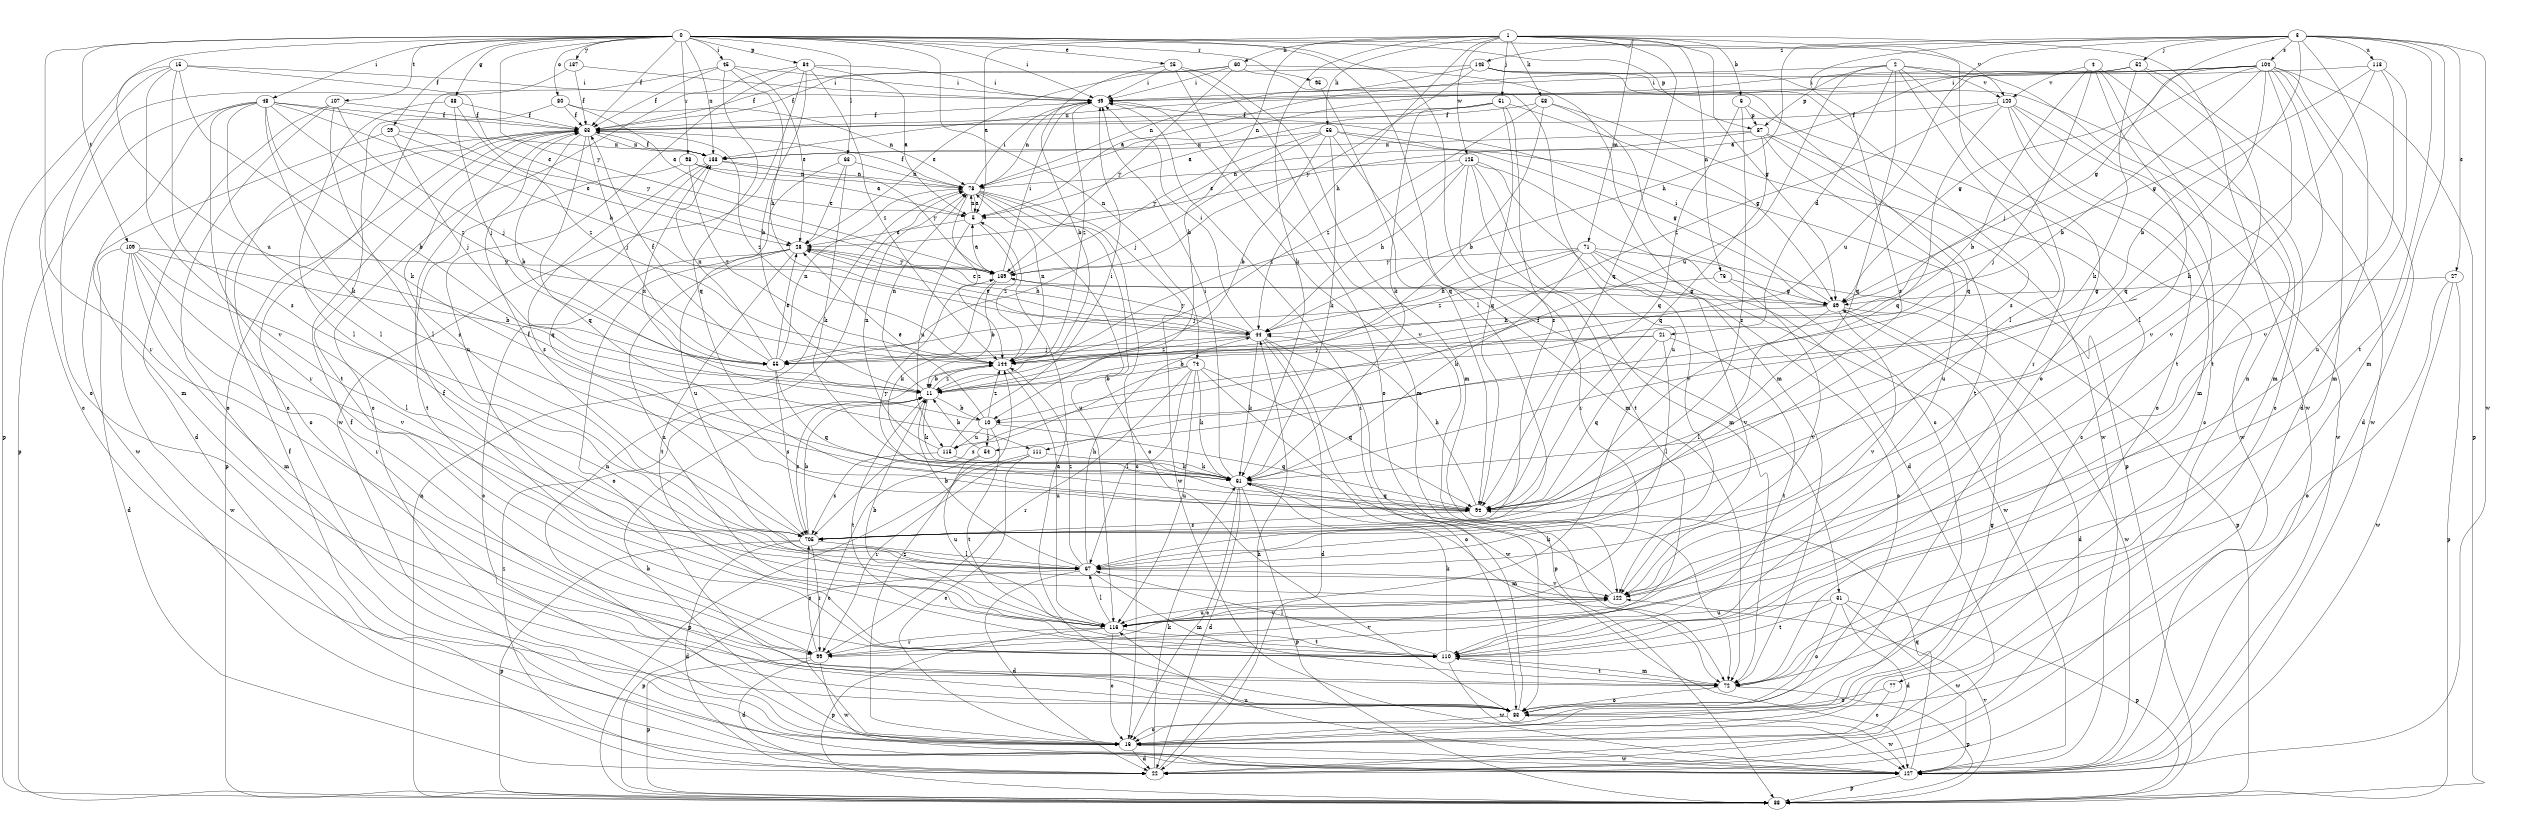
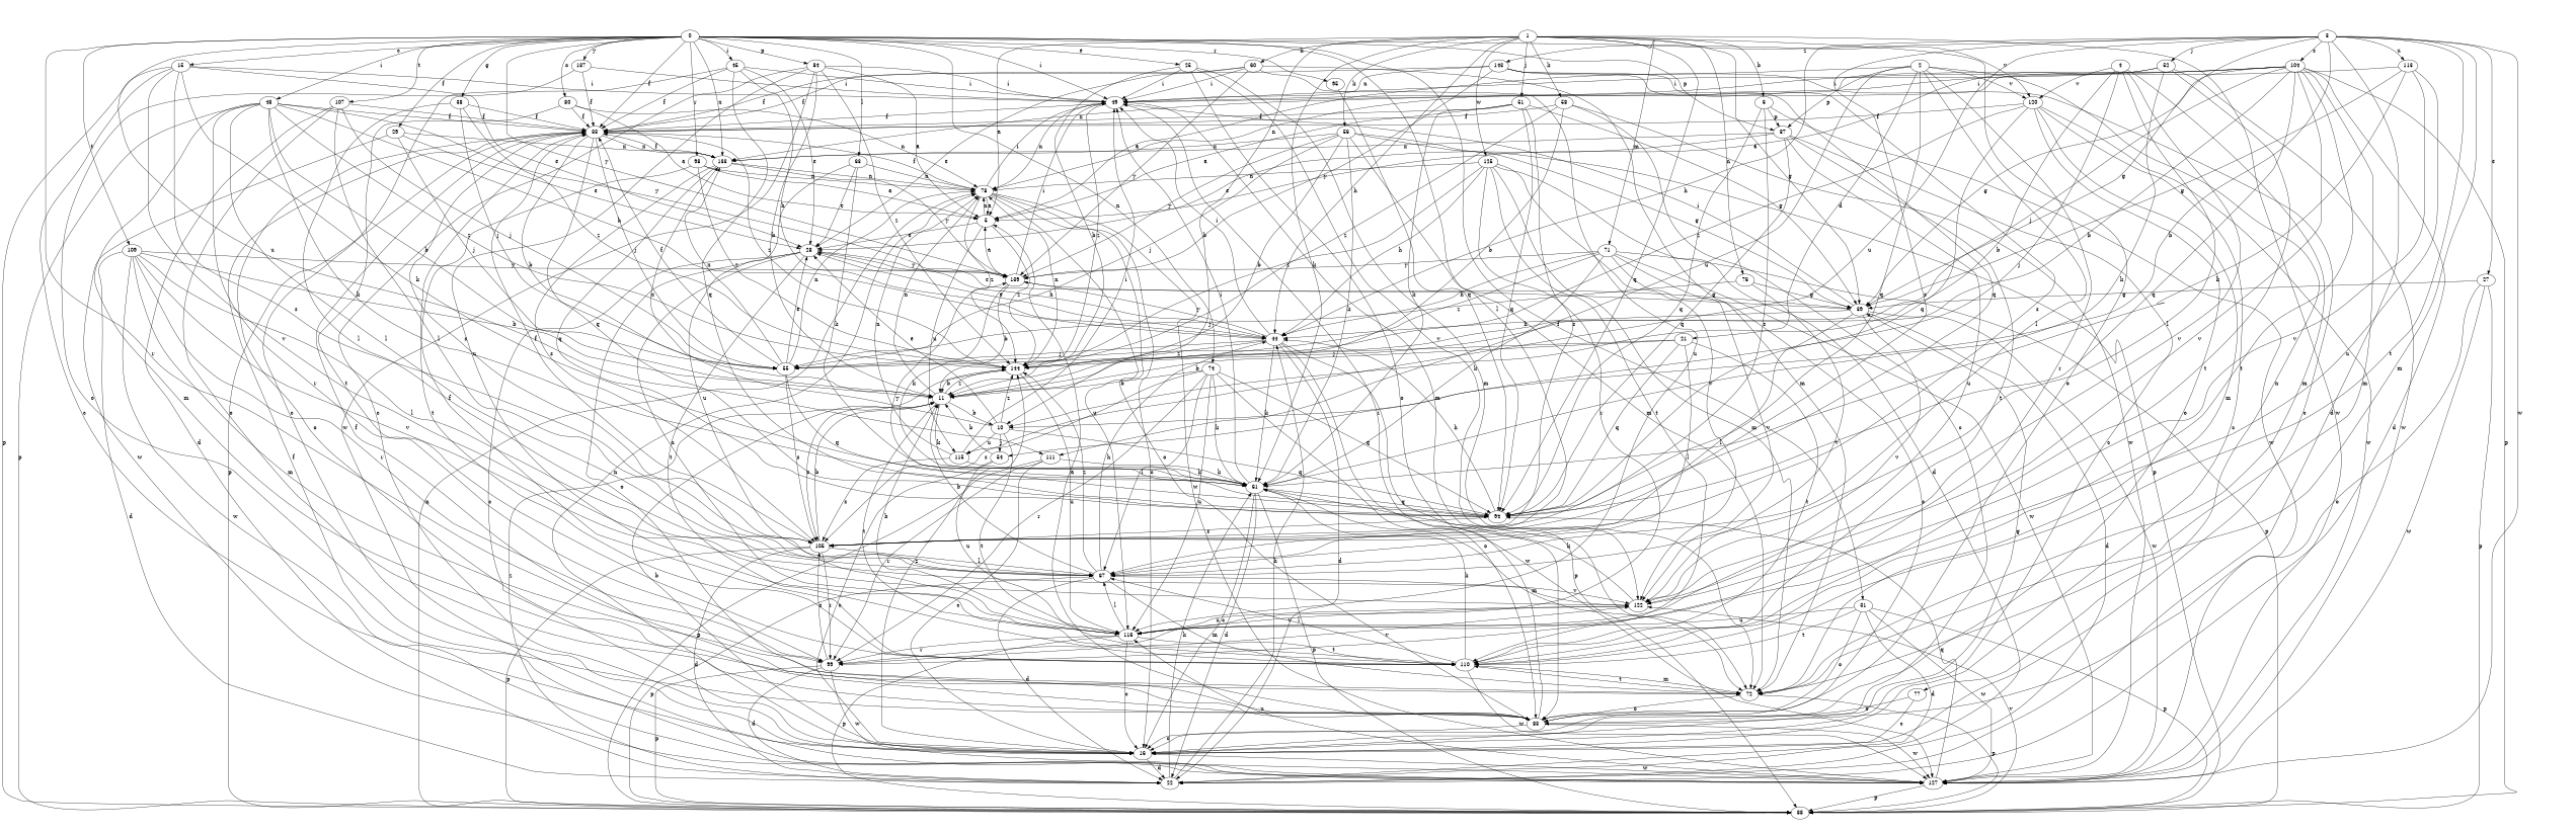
  strict digraph {
    0
    15
    25
    29
    31
    33
    38
    45
    48
    49
    63
    67
    74
    80
    84
    87
    95
    98
    99
    107
    109
    111
    120
    133
    137
    139
    61
-   105 [label=705]
+   105
    122
    28
    16
    88
    83
    72
    11
    127
    55
    22
    110
    116
    94
    144
    44
    78
    5
    39
    1
    6
    10
    51
    56
    58
    60
    71
    76
    125
    115
    54
    2
    21
    77
    3
    27
    52
    104
    113
    143
    4
+   0 -> 15 [label=c]
    0 -> 25 [label=e]
    0 -> 29 [label=f]
    0 -> 31 [label=f]
    0 -> 33 [label=f]
    0 -> 38 [label=g]
    0 -> 45 [label=i]
    0 -> 48 [label=i]
    0 -> 49 [label=i]
    0 -> 63 [label=l]
    0 -> 67 [label=l]
    0 -> 74 [label=n]
    0 -> 80 [label=o]
    0 -> 84 [label=p]
    0 -> 87 [label=p]
    0 -> 95 [label=r]
    0 -> 98 [label=r]
    0 -> 99 [label=r]
    0 -> 107 [label=t]
    0 -> 109 [label=t]
    0 -> 111 [label=u]
    0 -> 120 [label=v]
    0 -> 133 [label=x]
    0 -> 137 [label=y]
    0 -> 139 [label=y]
    15 -> 49 [label=i]
    15 -> 61 [label=k]
    15 -> 105 [label=s]
    15 -> 122 [label=v]
    15 -> 28 [label=e]
    15 -> 16 [label=c]
    15 -> 88 [label=p]
    25 -> 49 [label=i]
    25 -> 122 [label=v]
    25 -> 83 [label=o]
    25 -> 72 [label=m]
    25 -> 11 [label=b]
    29 -> 133 [label=x]
    29 -> 28 [label=e]
    29 -> 127 [label=w]
    29 -> 55 [label=j]
    31 -> 88 [label=p]
    31 -> 83 [label=o]
    31 -> 127 [label=w]
    31 -> 22 [label=d]
    31 -> 110 [label=t]
    31 -> 116 [label=u]
    33 -> 133 [label=x]
    33 -> 105 [label=s]
    33 -> 88 [label=p]
    33 -> 83 [label=o]
    33 -> 11 [label=b]
    33 -> 55 [label=j]
    33 -> 94 [label=q]
    33 -> 144 [label=z]
    38 -> 33 [label=f]
    38 -> 67 [label=l]
    38 -> 55 [label=j]
    38 -> 144 [label=z]
    45 -> 33 [label=f]
    45 -> 49 [label=i]
    45 -> 28 [label=e]
    45 -> 16 [label=c]
    45 -> 94 [label=q]
    45 -> 44 [label=h]
    48 -> 33 [label=f]
    48 -> 67 [label=l]
    48 -> 99 [label=r]
    48 -> 139 [label=y]
    48 -> 61 [label=k]
    48 -> 88 [label=p]
    48 -> 72 [label=m]
    48 -> 11 [label=b]
    48 -> 144 [label=z]
    48 -> 44 [label=h]
    49 -> 33 [label=f]
    49 -> 72 [label=m]
    49 -> 144 [label=z]
    49 -> 78 [label=n]
    63 -> 61 [label=k]
    63 -> 28 [label=e]
    63 -> 116 [label=u]
    63 -> 78 [label=n]
    67 -> 122 [label=v]
    67 -> 88 [label=p]
    67 -> 72 [label=m]
    67 -> 11 [label=b]
    67 -> 22 [label=d]
    67 -> 144 [label=z]
    67 -> 44 [label=h]
    74 -> 67 [label=l]
    74 -> 99 [label=r]
    74 -> 61 [label=k]
    74 -> 105 [label=s]
    74 -> 83 [label=o]
    74 -> 11 [label=b]
    74 -> 116 [label=u]
    74 -> 94 [label=q]
    80 -> 33 [label=f]
    80 -> 110 [label=t]
    80 -> 78 [label=n]
    80 -> 5 [label=a]
    84 -> 49 [label=i]
    84 -> 16 [label=c]
    84 -> 11 [label=b]
    84 -> 127 [label=w]
    84 -> 116 [label=u]
    84 -> 144 [label=z]
    84 -> 5 [label=a]
    87 -> 133 [label=x]
    87 -> 28 [label=e]
    87 -> 16 [label=c]
    87 -> 110 [label=t]
    87 -> 116 [label=u]
    87 -> 94 [label=q]
    95 -> 94 [label=q]
    98 -> 110 [label=t]
    98 -> 144 [label=z]
    98 -> 78 [label=n]
    98 -> 5 [label=a]
    99 -> 105 [label=s]
    99 -> 122 [label=v]
    99 -> 88 [label=p]
    99 -> 127 [label=w]
    99 -> 22 [label=d]
    107 -> 33 [label=f]
    107 -> 67 [label=l]
    107 -> 83 [label=o]
    107 -> 55 [label=j]
    107 -> 22 [label=d]
    109 -> 67 [label=l]
    109 -> 99 [label=r]
    109 -> 139 [label=y]
    109 -> 122 [label=v]
    109 -> 72 [label=m]
    109 -> 11 [label=b]
    109 -> 127 [label=w]
    109 -> 22 [label=d]
    111 -> 99 [label=r]
    111 -> 61 [label=k]
    111 -> 16 [label=c]
    111 -> 88 [label=p]
    120 -> 33 [label=f]
    120 -> 16 [label=c]
    120 -> 83 [label=o]
    120 -> 72 [label=m]
    120 -> 127 [label=w]
    120 -> 94 [label=q]
    120 -> 144 [label=z]
    133 -> 33 [label=f]
    133 -> 139 [label=y]
    133 -> 105 [label=s]
    133 -> 94 [label=q]
    133 -> 78 [label=n]
    137 -> 33 [label=f]
    137 -> 49 [label=i]
    137 -> 83 [label=o]
    139 -> 49 [label=i]
    139 -> 61 [label=k]
    139 -> 11 [label=b]
    139 -> 5 [label=a]
    139 -> 39 [label=g]
    61 -> 49 [label=i]
    61 -> 16 [label=c]
    61 -> 88 [label=p]
    61 -> 72 [label=m]
    61 -> 22 [label=d]
    61 -> 94 [label=q]
    105 -> 33 [label=f]
    105 -> 67 [label=l]
    105 -> 99 [label=r]
    105 -> 88 [label=p]
    105 -> 11 [label=b]
    105 -> 22 [label=d]
    122 -> 61 [label=k]
    122 -> 116 [label=u]
    28 -> 139 [label=y]
    28 -> 16 [label=c]
    28 -> 83 [label=o]
    28 -> 110 [label=t]
    28 -> 116 [label=u]
    28 -> 44 [label=h]
    16 -> 11 [label=b]
    16 -> 127 [label=w]
    16 -> 22 [label=d]
    16 -> 144 [label=z]
    16 -> 78 [label=n]
    16 -> 39 [label=g]
    88 -> 122 [label=v]
    88 -> 78 [label=n]
    83 -> 33 [label=f]
    83 -> 49 [label=i]
    83 -> 16 [label=c]
    83 -> 127 [label=w]
    83 -> 5 [label=a]
    72 -> 88 [label=p]
    72 -> 83 [label=o]
    72 -> 110 [label=t]
    11 -> 61 [label=k]
    11 -> 105 [label=s]
    11 -> 110 [label=t]
    11 -> 144 [label=z]
    11 -> 78 [label=n]
    11 -> 10 [label=b]
    127 -> 33 [label=f]
    127 -> 88 [label=p]
    127 -> 116 [label=u]
    127 -> 94 [label=q]
    55 -> 33 [label=f]
    55 -> 133 [label=x]
    55 -> 105 [label=s]
    55 -> 28 [label=e]
    55 -> 94 [label=q]
    55 -> 78 [label=n]
    22 -> 61 [label=k]
    22 -> 144 [label=z]
    22 -> 44 [label=h]
    110 -> 33 [label=f]
    110 -> 67 [label=l]
    110 -> 61 [label=k]
    110 -> 72 [label=m]
    110 -> 127 [label=w]
    116 -> 67 [label=l]
    116 -> 99 [label=r]
    116 -> 122 [label=v]
    116 -> 16 [label=c]
    116 -> 88 [label=p]
    116 -> 11 [label=b]
    116 -> 110 [label=t]
    94 -> 139 [label=y]
    94 -> 105 [label=s]
    94 -> 44 [label=h]
    144 -> 11 [label=b]
    144 -> 116 [label=u]
    144 -> 78 [label=n]
    44 -> 49 [label=i]
    44 -> 139 [label=y]
    44 -> 61 [label=k]
    44 -> 28 [label=e]
    44 -> 88 [label=p]
    44 -> 127 [label=w]
    44 -> 55 [label=j]
    44 -> 22 [label=d]
    44 -> 144 [label=z]
    78 -> 33 [label=f]
    78 -> 49 [label=i]
    78 -> 16 [label=c]
    78 -> 83 [label=o]
    78 -> 127 [label=w]
    78 -> 116 [label=u]
    78 -> 144 [label=z]
    78 -> 5 [label=a]
    5 -> 28 [label=e]
    5 -> 144 [label=z]
    5 -> 78 [label=n]
    5 -> 115 [label=u]
    39 -> 49 [label=i]
    39 -> 67 [label=l]
    39 -> 122 [label=v]
    39 -> 28 [label=e]
    39 -> 127 [label=w]
    39 -> 22 [label=d]
    39 -> 44 [label=h]
    1 -> 61 [label=k]
    1 -> 83 [label=o]
    1 -> 127 [label=w]
    1 -> 94 [label=q]
    1 -> 44 [label=h]
    1 -> 5 [label=a]
    1 -> 39 [label=g]
    1 -> 6 [label=b]
    1 -> 10 [label=b]
    1 -> 51 [label=j]
    1 -> 56 [label=k]
    1 -> 58 [label=k]
    1 -> 60 [label=k]
    1 -> 71 [label=m]
    1 -> 76 [label=n]
    1 -> 125 [label=w]
    6 -> 87 [label=p]
    6 -> 105 [label=s]
    6 -> 127 [label=w]
    6 -> 94 [label=q]
    10 -> 133 [label=x]
    10 -> 28 [label=e]
    10 -> 110 [label=t]
    10 -> 94 [label=q]
    10 -> 144 [label=z]
    10 -> 115 [label=u]
    10 -> 54 [label=j]
    51 -> 33 [label=f]
    51 -> 61 [label=k]
    51 -> 105 [label=s]
    51 -> 94 [label=q]
    51 -> 5 [label=a]
    51 -> 39 [label=g]
    56 -> 133 [label=x]
    56 -> 139 [label=y]
    56 -> 61 [label=k]
    56 -> 88 [label=p]
    56 -> 72 [label=m]
    56 -> 11 [label=b]
    56 -> 55 [label=j]
    56 -> 39 [label=g]
    58 -> 33 [label=f]
    58 -> 16 [label=c]
    58 -> 11 [label=b]
    58 -> 127 [label=w]
    58 -> 144 [label=z]
    60 -> 33 [label=f]
    60 -> 49 [label=i]
    60 -> 139 [label=y]
    60 -> 28 [label=e]
    60 -> 72 [label=m]
    60 -> 116 [label=u]
    71 -> 139 [label=y]
    71 -> 61 [label=k]
    71 -> 122 [label=v]
    71 -> 16 [label=c]
    71 -> 88 [label=p]
    71 -> 127 [label=w]
    71 -> 144 [label=z]
    71 -> 44 [label=h]
    76 -> 122 [label=v]
    76 -> 55 [label=j]
    76 -> 39 [label=g]
    125 -> 99 [label=r]
    125 -> 122 [label=v]
    125 -> 72 [label=m]
    125 -> 22 [label=d]
    125 -> 110 [label=t]
    125 -> 144 [label=z]
    125 -> 44 [label=h]
    125 -> 78 [label=n]
    115 -> 49 [label=i]
    115 -> 61 [label=k]
    115 -> 105 [label=s]
    115 -> 78 [label=n]
    54 -> 16 [label=c]
    54 -> 11 [label=b]
    54 -> 116 [label=u]
    2 -> 67 [label=l]
    2 -> 87 [label=p]
    2 -> 99 [label=r]
    2 -> 111 [label=u]
    2 -> 120 [label=v]
    2 -> 94 [label=q]
    2 -> 5 [label=a]
    2 -> 21 [label=d]
    2 -> 77 [label=n]
    21 -> 67 [label=l]
    21 -> 11 [label=b]
    21 -> 55 [label=j]
    21 -> 110 [label=t]
    21 -> 94 [label=q]
    77 -> 16 [label=c]
    77 -> 83 [label=o]
    3 -> 105 [label=s]
    3 -> 72 [label=m]
    3 -> 127 [label=w]
    3 -> 22 [label=d]
    3 -> 110 [label=t]
    3 -> 44 [label=h]
    3 -> 39 [label=g]
    3 -> 10 [label=b]
    3 -> 115 [label=u]
    3 -> 27 [label=e]
    3 -> 52 [label=j]
    3 -> 104 [label=s]
    3 -> 113 [label=u]
    3 -> 143 [label=z]
    27 -> 88 [label=p]
    27 -> 83 [label=o]
    27 -> 127 [label=w]
    27 -> 39 [label=g]
    52 -> 49 [label=i]
    52 -> 61 [label=k]
    52 -> 127 [label=w]
    52 -> 110 [label=t]
    52 -> 5 [label=a]
    104 -> 49 [label=i]
    104 -> 133 [label=x]
    104 -> 122 [label=v]
    104 -> 88 [label=p]
    104 -> 72 [label=m]
    104 -> 11 [label=b]
    104 -> 55 [label=j]
    104 -> 22 [label=d]
    104 -> 110 [label=t]
    104 -> 94 [label=q]
    104 -> 78 [label=n]
    104 -> 39 [label=g]
    113 -> 49 [label=i]
    113 -> 61 [label=k]
    113 -> 122 [label=v]
    113 -> 116 [label=u]
    113 -> 39 [label=g]
    143 -> 33 [label=f]
    143 -> 139 [label=y]
    143 -> 105 [label=s]
    143 -> 16 [label=c]
    143 -> 94 [label=q]
-   143 -> 78 [label=n]
+   143 -> 49 [label=n]
    4 -> 67 [label=l]
    4 -> 120 [label=v]
    4 -> 122 [label=v]
    4 -> 72 [label=m]
    4 -> 10 [label=b]
    4 -> 54 [label=j]
  }
